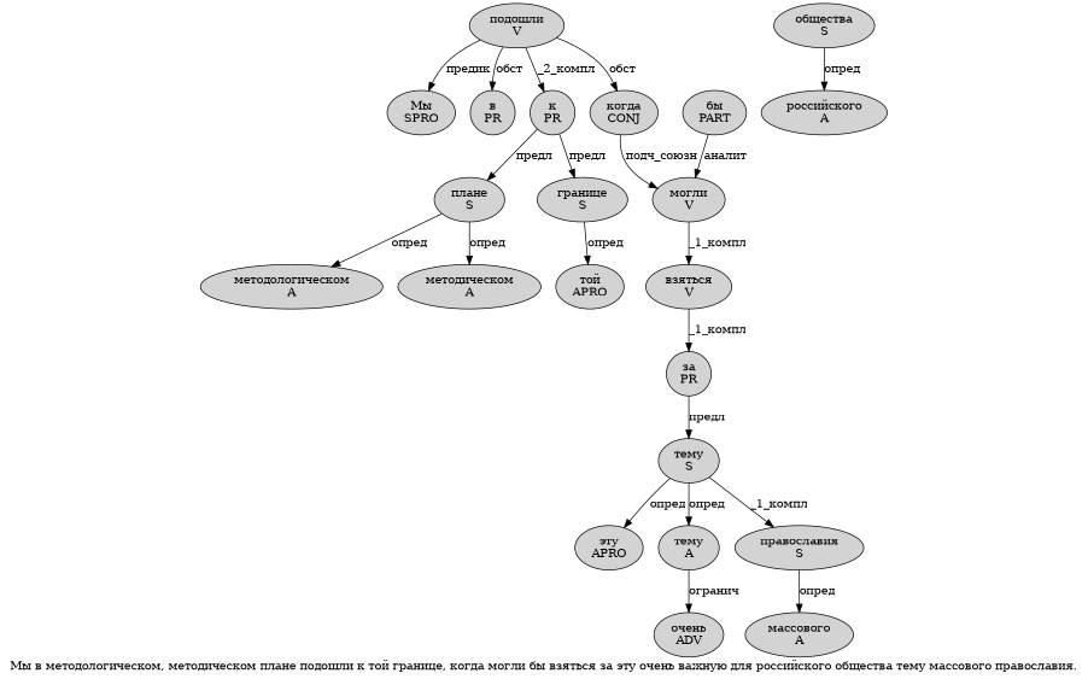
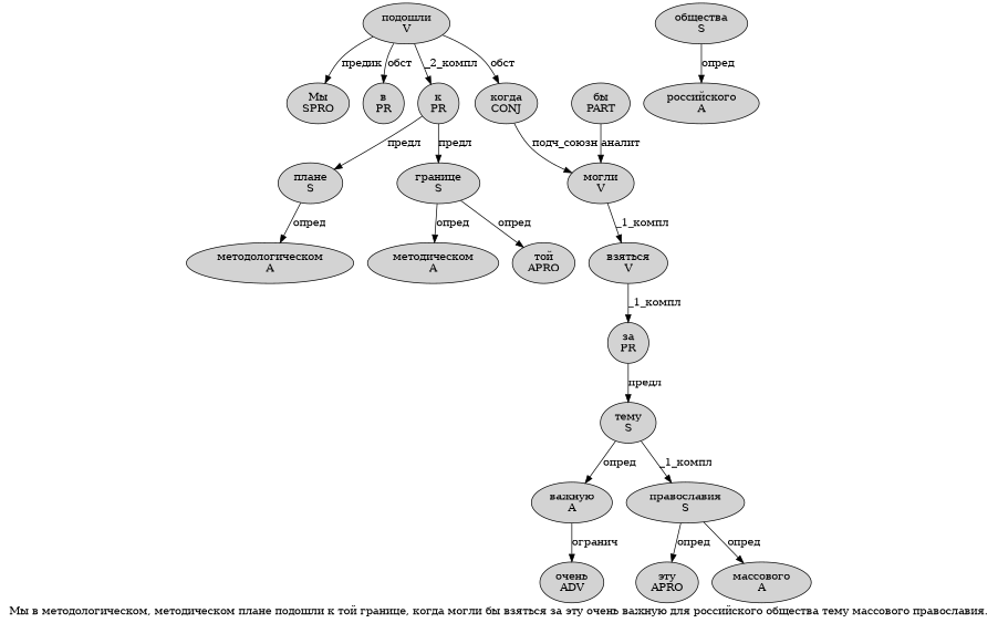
  digraph {
    label="Мы в методологическом, методическом плане подошли к той границе, когда могли бы взяться за эту очень важную для российского общества тему массового православия."
    node [fillcolor=lightgray penwidth=1 shape=ellipse style=filled]
    n1 [label="Мы\nSPRO"]
    n2 [label="в\nPR"]
    n3 [label="плане\nS"]
    n4 [label="методологическом\nA"]
    n5 [label="методическом\nA"]
    n6 [label="подошли\nV"]
    n7 [label="к\nPR"]
    n8 [label="когда\nCONJ"]
    n9 [label="границе\nS"]
    n10 [label="могли\nV"]
    n11 [label="той\nAPRO"]
    n12 [label="взяться\nV"]
    n13 [label="бы\nPART"]
    n14 [label="за\nPR"]
    n15 [label="тему\nS"]
    n16 [label="эту\nAPRO"]
-   n17 [label="тему\nA"]
+   n17 [label="важную\nA"]
    n18 [label="православия\nS"]
    n19 [label="очень\nADV"]
    n20 [label="общества\nS"]
    n21 [label="российского\nA"]
    n22 [label="массового\nA"]
    n3 -> n4 [label="опред"]
-   n3 -> n5 [label="опред"]
+   n9 -> n5 [label="опред"]
    n6 -> n1 [label="предик"]
    n6 -> n2 [label="обст"]
    n6 -> n7 [label="_2_компл"]
    n6 -> n8 [label="обст"]
    n7 -> n3 [label="предл"]
    n7 -> n9 [label="предл"]
    n8 -> n10 [label="подч_союзн"]
    n9 -> n11 [label="опред"]
    n10 -> n12 [label="_1_компл"]
    n12 -> n14 [label="_1_компл"]
    n13 -> n10 [label="аналит"]
    n14 -> n15 [label="предл"]
-   n15 -> n16 [label="опред"]
+   n18 -> n16 [label="опред"]
    n15 -> n17 [label="опред"]
    n15 -> n18 [label="_1_компл"]
    n17 -> n19 [label="огранич"]
    n18 -> n22 [label="опред"]
    n20 -> n21 [label="опред"]
  }
